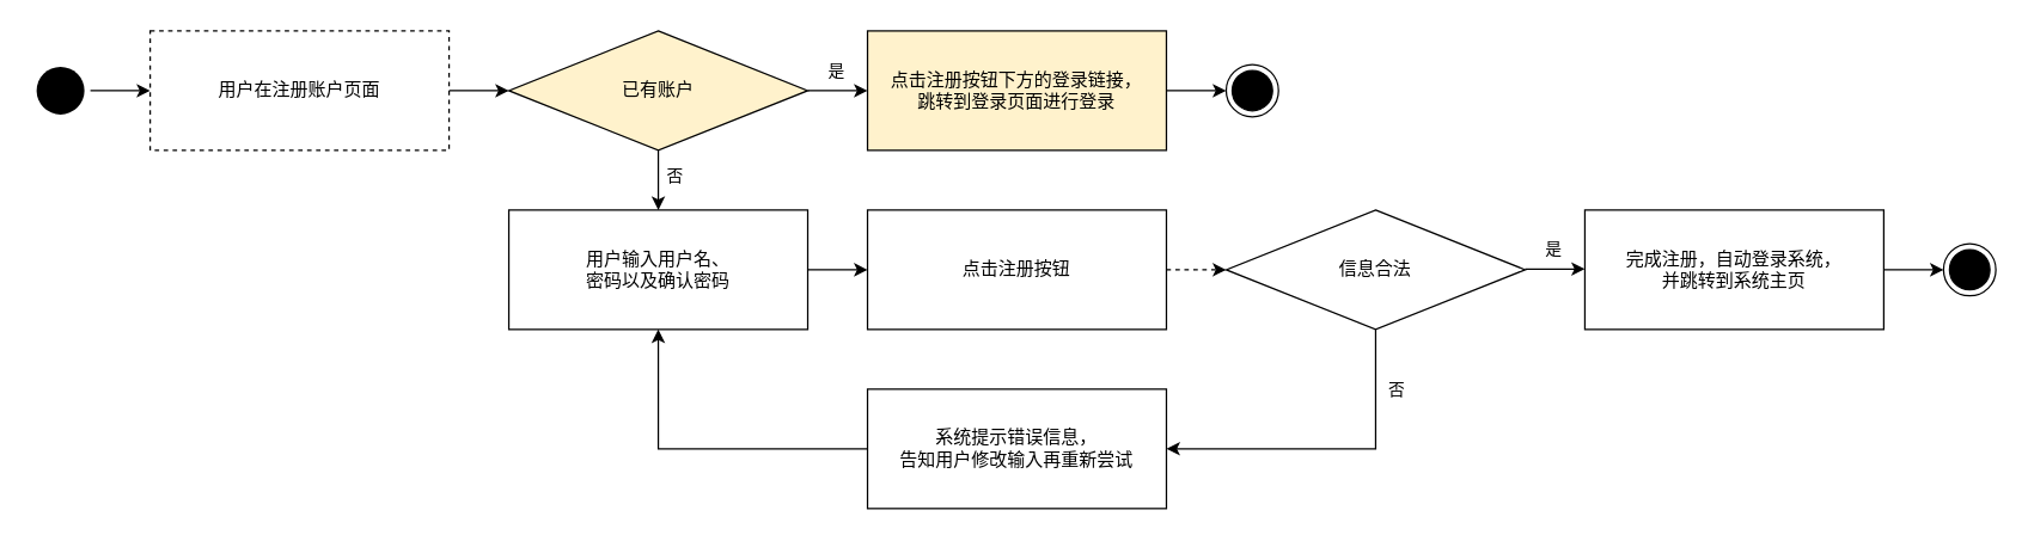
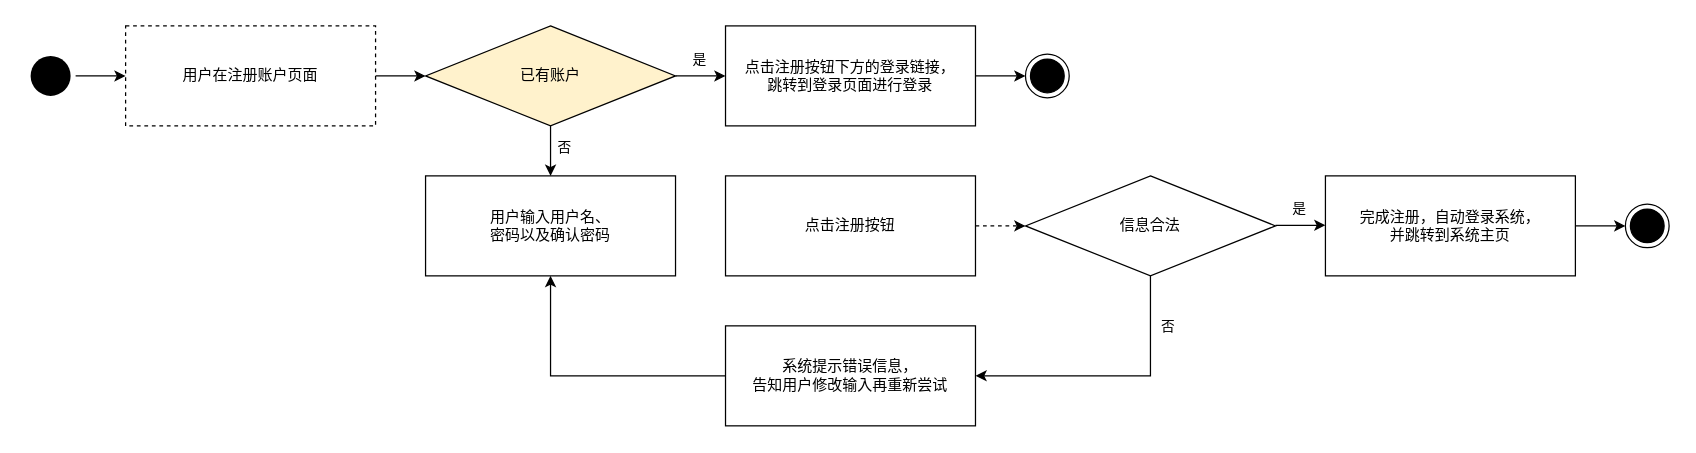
  <mxCell id="0" />
  <mxCell id="1" parent="0" />
  <mxCell id="2" value="用户在注册账户页面" style="rounded=0;whiteSpace=wrap;html=1;fontSize=12;glass=0;strokeWidth=1;shadow=0;dashed=1;" parent="1" vertex="1"><mxGeometry x="100" y="20" width="200" height="80" as="geometry" /></mxCell>
  <mxCell id="3" value="" style="endArrow=classic;html=1;rounded=0;exitX=1;exitY=0.5;exitDx=0;exitDy=0;" parent="1" source="2" edge="1"><mxGeometry width="50" height="50" relative="1" as="geometry"><mxPoint x="450" y="130" as="sourcePoint" /><mxPoint x="340" y="60" as="targetPoint" /></mxGeometry></mxCell>
- <mxCell id="4" value="" style="edgeStyle=orthogonalEdgeStyle;rounded=0;orthogonalLoop=1;jettySize=auto;html=1;" edge="1" parent="1" source="5" target="27"><mxGeometry relative="1" as="geometry" /></mxCell>
  <mxCell id="5" value="用户输入用户名、&lt;br&gt;密码以及确认密码" style="rounded=0;whiteSpace=wrap;html=1;fontSize=12;glass=0;strokeWidth=1;shadow=0;" parent="1" vertex="1"><mxGeometry x="340" y="140" width="200" height="80" as="geometry" /></mxCell>
  <mxCell id="6" style="edgeStyle=orthogonalEdgeStyle;rounded=0;orthogonalLoop=1;jettySize=auto;html=1;exitX=0.5;exitY=1;exitDx=0;exitDy=0;entryX=1;entryY=0.5;entryDx=0;entryDy=0;" edge="1" parent="1" source="8" target="21"><mxGeometry relative="1" as="geometry" /></mxCell>
  <mxCell id="7" value="否" style="edgeLabel;html=1;align=center;verticalAlign=middle;resizable=0;points=[];" vertex="1" connectable="0" parent="6"><mxGeometry x="-0.36" y="1" relative="1" as="geometry"><mxPoint x="12" y="-30" as="offset" /></mxGeometry></mxCell>
  <mxCell id="8" value="信息合法" style="rhombus;whiteSpace=wrap;html=1;" parent="1" vertex="1"><mxGeometry x="820" y="140" width="200" height="80" as="geometry" /></mxCell>
  <mxCell id="9" value="" style="endArrow=classic;html=1;rounded=0;exitX=1;exitY=0.5;exitDx=0;exitDy=0;" parent="1" edge="1"><mxGeometry width="50" height="50" relative="1" as="geometry"><mxPoint x="1020" y="179.52" as="sourcePoint" /><mxPoint x="1060" y="179.52" as="targetPoint" /></mxGeometry></mxCell>
  <mxCell id="10" value="是" style="edgeLabel;html=1;align=center;verticalAlign=middle;resizable=0;points=[];" vertex="1" connectable="0" parent="9"><mxGeometry x="-0.125" y="-3" relative="1" as="geometry"><mxPoint y="-17" as="offset" /></mxGeometry></mxCell>
  <mxCell id="11" value="" style="edgeStyle=orthogonalEdgeStyle;rounded=0;orthogonalLoop=1;jettySize=auto;html=1;" edge="1" parent="1" source="12" target="25"><mxGeometry relative="1" as="geometry" /></mxCell>
  <mxCell id="12" value="完成注册，自动登录系统，&lt;br&gt;并跳转到系统主页" style="rounded=0;whiteSpace=wrap;html=1;fontSize=12;glass=0;strokeWidth=1;shadow=0;" parent="1" vertex="1"><mxGeometry x="1060" y="140" width="200" height="80" as="geometry" /></mxCell>
  <mxCell id="13" value="已有账户" style="rhombus;whiteSpace=wrap;html=1;fillColor=#fff2cc;" parent="1" vertex="1"><mxGeometry x="340" y="20" width="200" height="80" as="geometry" /></mxCell>
  <mxCell id="14" value="" style="edgeStyle=orthogonalEdgeStyle;rounded=0;orthogonalLoop=1;jettySize=auto;html=1;" edge="1" parent="1" source="15" target="24"><mxGeometry relative="1" as="geometry" /></mxCell>
- <mxCell id="15" value="点击注册按钮下方的登录链接，&lt;br&gt;跳转到登录页面进行登录" style="rounded=0;whiteSpace=wrap;html=1;fontSize=12;glass=0;strokeWidth=1;shadow=0;fillColor=#fff2cc;" parent="1" vertex="1"><mxGeometry x="580" y="20" width="200" height="80" as="geometry" /></mxCell>
+ <mxCell id="15" value="点击注册按钮下方的登录链接，&lt;br&gt;跳转到登录页面进行登录" style="rounded=0;whiteSpace=wrap;html=1;fontSize=12;glass=0;strokeWidth=1;shadow=0;" parent="1" vertex="1"><mxGeometry x="580" y="20" width="200" height="80" as="geometry" /></mxCell>
  <mxCell id="16" value="" style="endArrow=classic;html=1;rounded=0;exitX=1;exitY=0.5;exitDx=0;exitDy=0;" parent="1" source="13" edge="1"><mxGeometry width="50" height="50" relative="1" as="geometry"><mxPoint x="660" y="110" as="sourcePoint" /><mxPoint x="580" y="60" as="targetPoint" /></mxGeometry></mxCell>
  <mxCell id="17" value="是" style="edgeLabel;html=1;align=center;verticalAlign=middle;resizable=0;points=[];" vertex="1" connectable="0" parent="16"><mxGeometry x="-0.125" y="-2" relative="1" as="geometry"><mxPoint y="-16" as="offset" /></mxGeometry></mxCell>
  <mxCell id="18" value="" style="endArrow=classic;html=1;rounded=0;exitX=0.5;exitY=1;exitDx=0;exitDy=0;" parent="1" source="13" edge="1"><mxGeometry width="50" height="50" relative="1" as="geometry"><mxPoint x="440" y="110" as="sourcePoint" /><mxPoint x="440" y="140" as="targetPoint" /></mxGeometry></mxCell>
  <mxCell id="19" value="否" style="edgeLabel;html=1;align=center;verticalAlign=middle;resizable=0;points=[];" vertex="1" connectable="0" parent="18"><mxGeometry x="-0.225" relative="1" as="geometry"><mxPoint x="10" as="offset" /></mxGeometry></mxCell>
  <mxCell id="20" style="edgeStyle=orthogonalEdgeStyle;rounded=0;orthogonalLoop=1;jettySize=auto;html=1;exitX=0;exitY=0.5;exitDx=0;exitDy=0;entryX=0.5;entryY=1;entryDx=0;entryDy=0;" edge="1" parent="1" source="21" target="5"><mxGeometry relative="1" as="geometry" /></mxCell>
  <mxCell id="21" value="系统提示错误信息，&lt;br&gt;告知用户修改输入再重新尝试" style="rounded=0;whiteSpace=wrap;html=1;fontSize=12;glass=0;strokeWidth=1;shadow=0;" vertex="1" parent="1"><mxGeometry x="580" y="260" width="200" height="80" as="geometry" /></mxCell>
  <mxCell id="22" value="" style="edgeStyle=orthogonalEdgeStyle;rounded=0;orthogonalLoop=1;jettySize=auto;html=1;" edge="1" parent="1" source="23" target="2"><mxGeometry relative="1" as="geometry" /></mxCell>
  <mxCell id="23" value="" style="ellipse;html=1;shape=startState;fillColor=#000000;strokeColor=none;" vertex="1" parent="1"><mxGeometry x="20" y="40" width="40" height="40" as="geometry" /></mxCell>
  <mxCell id="24" value="" style="ellipse;html=1;shape=endState;fillColor=#000000;strokeColor=#000000;" vertex="1" parent="1"><mxGeometry x="820" y="42.5" width="35" height="35" as="geometry" /></mxCell>
  <mxCell id="25" value="" style="ellipse;html=1;shape=endState;fillColor=#000000;strokeColor=#000000;" vertex="1" parent="1"><mxGeometry x="1300" y="162.5" width="35" height="35" as="geometry" /></mxCell>
  <mxCell id="26" value="" style="edgeStyle=orthogonalEdgeStyle;rounded=0;orthogonalLoop=1;jettySize=auto;html=1;dashed=1;" edge="1" parent="1" source="27" target="8"><mxGeometry relative="1" as="geometry" /></mxCell>
  <mxCell id="27" value="点击注册按钮" style="rounded=0;whiteSpace=wrap;html=1;fontSize=12;glass=0;strokeWidth=1;shadow=0;" vertex="1" parent="1"><mxGeometry x="580" y="140" width="200" height="80" as="geometry" /></mxCell>
